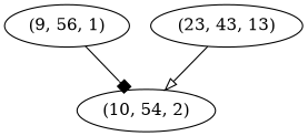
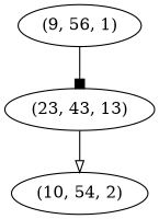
  digraph {
    edge [style=solid]
    "(9, 56, 1)"
    "(10, 54, 2)"
    "(23, 43, 13)"
-   "(9, 56, 1)" -> "(10, 54, 2)" [arrowhead=box]
+   "(9, 56, 1)" -> "(23, 43, 13)" [arrowhead=box]
    "(23, 43, 13)" -> "(10, 54, 2)" [arrowhead=onormal]
  }
